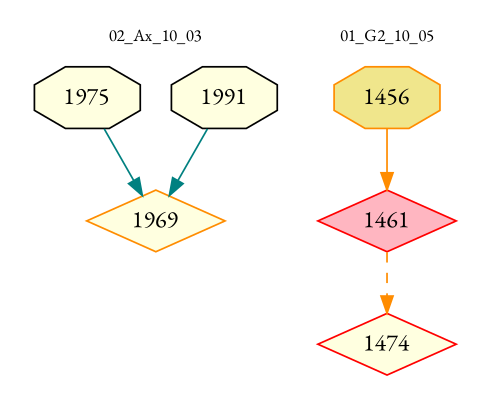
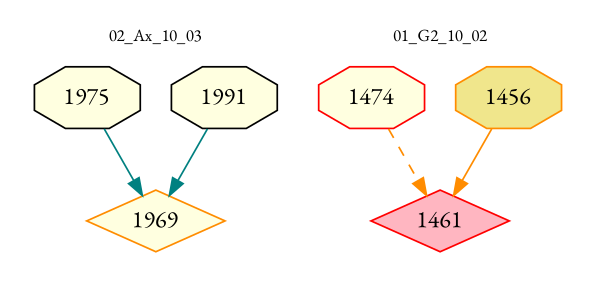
  digraph {
    fontname="EB Garamond"
    node [color=black fillcolor=lightyellow fontname="EB Garamond" shape=octagon style=filled]
    edge [color=teal fontname="EB Garamond" style=solid]
    n1 [label=1991]
    n2 [color=darkorange label=1969 shape=diamond]
    n3 [label=1975]
    n4 [color=darkorange fillcolor=khaki label=1456]
    n5 [color=red fillcolor=lightpink label=1461 shape=diamond]
-   n6 [color=red label=1474 shape=diamond]
+   n6 [color=red label=1474]
    subgraph cluster_1 {
      color=white
      fontsize=10
      label="02_Ax_10_03"
      n1
      n2
      n3
    }
    subgraph cluster_2 {
      color=white
      fontsize=10
-     label="01_G2_10_05"
+     label="01_G2_10_02"
      n4
      n5
      n6
    }
    n1 -> n2
    n3 -> n2
    n4 -> n5 [color=darkorange]
-   n5 -> n6 [color=darkorange style=dashed]
+   n6 -> n5 [color=darkorange style=dashed]
  }
